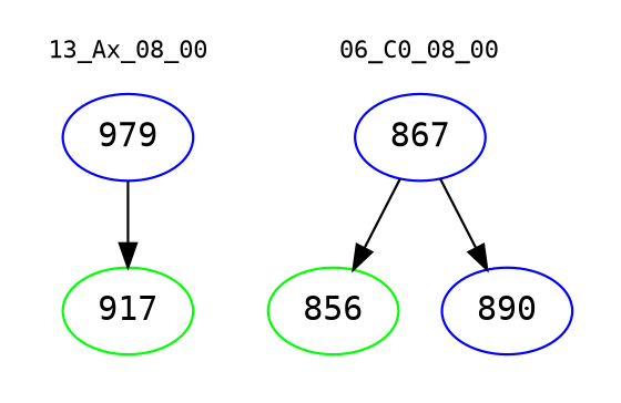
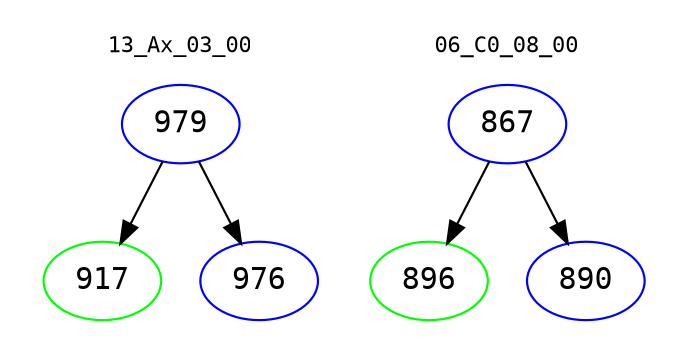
  digraph {
    fontname="DejaVu Sans Mono"
    node [color=blue fontname="DejaVu Sans Mono"]
    edge [color=black fontname="DejaVu Sans Mono"]
    n1 [label=979]
    n2 [color=green label=917]
+   n3 [label=976]
    n4 [label=867]
-   n5 [color=green label=856]
+   n5 [color=green label=896]
    n6 [label=890]
    subgraph cluster_1 {
      color=white
      fontsize=10
-     label="13_Ax_08_00"
+     label="13_Ax_03_00"
      n1
      n2
+     n3
    }
    subgraph cluster_2 {
      color=white
      fontsize=10
      label="06_C0_08_00"
      n4
      n5
      n6
    }
    n1 -> n2
+   n1 -> n3
    n4 -> n5
    n4 -> n6
  }
